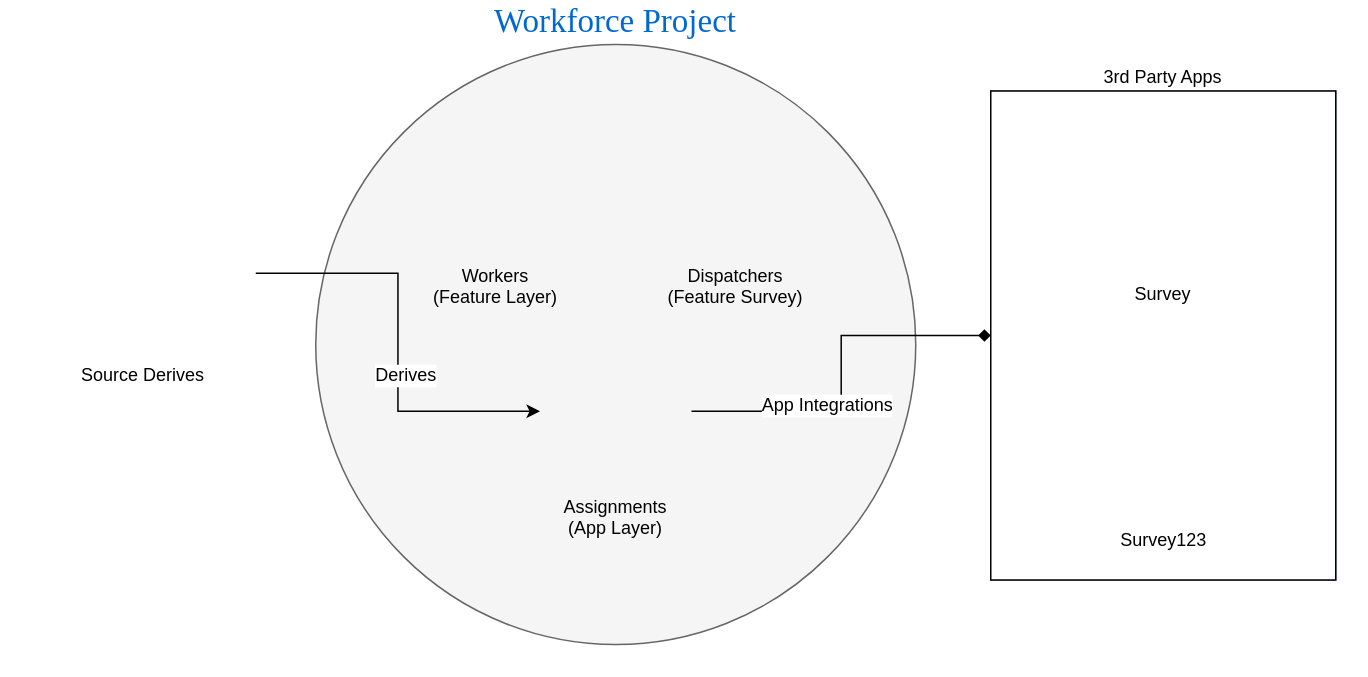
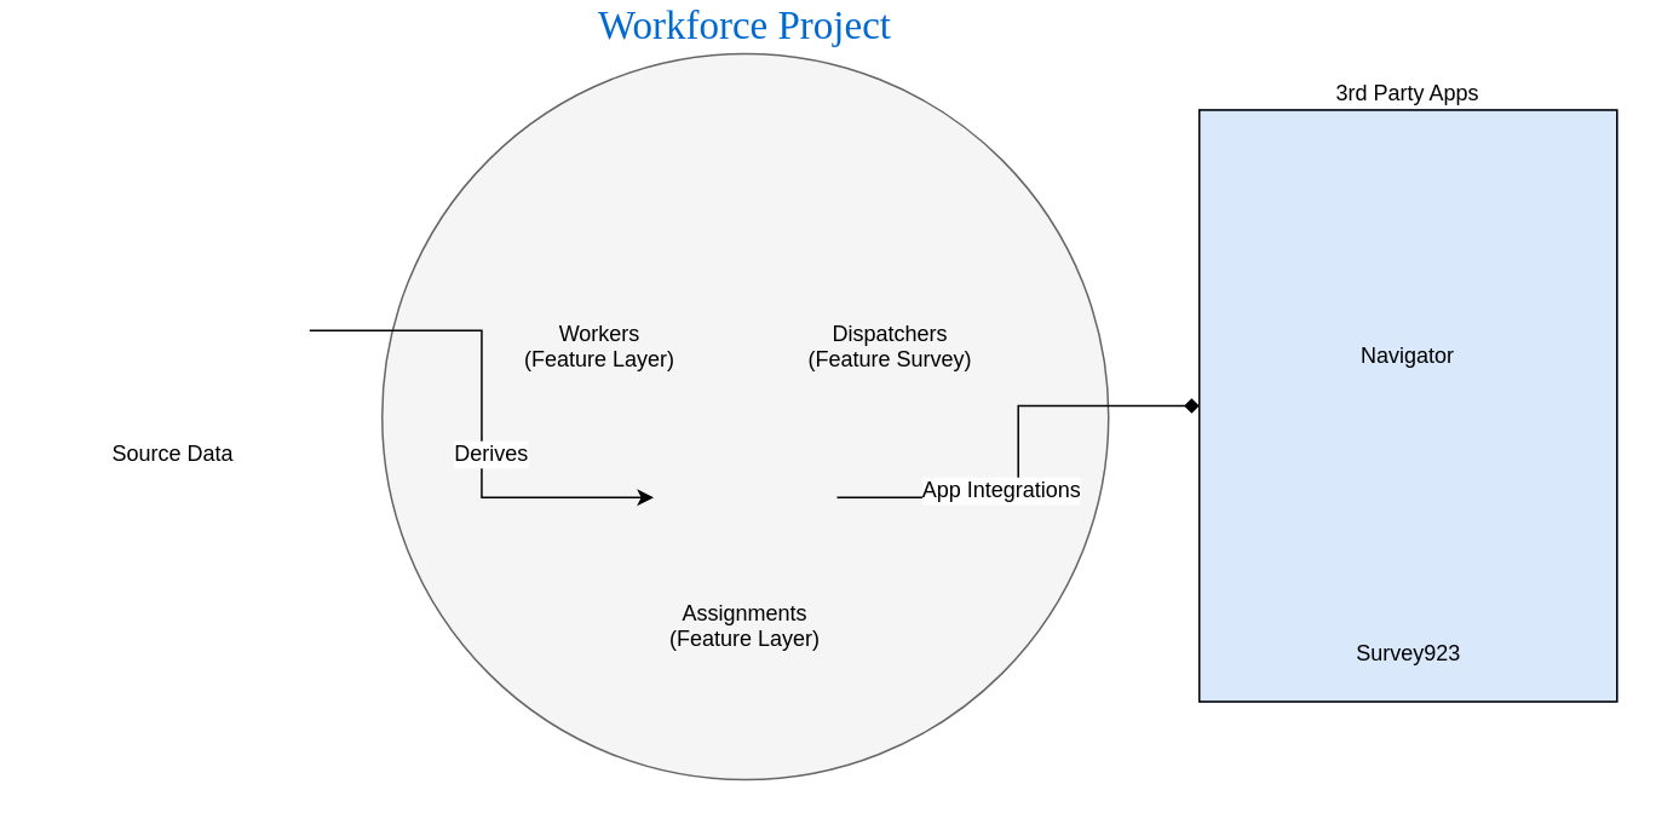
  <mxCell id="0" />
  <mxCell id="1" parent="0" />
  <mxCell id="2" value="" style="group;labelPosition=center;verticalLabelPosition=top;align=center;verticalAlign=bottom;fillColor=#DAE8FC;strokeColor=#6C8EBF;" parent="1" vertex="1" connectable="0"><mxGeometry x="660" y="51" width="230" height="326" as="geometry" /></mxCell>
- <mxCell id="3" value="3rd Party Apps" style="rounded=0;whiteSpace=wrap;html=1;labelPosition=center;verticalLabelPosition=top;align=center;verticalAlign=bottom;" parent="2" vertex="1"><mxGeometry width="230" height="326" as="geometry" /></mxCell>
- <mxCell id="4" value="Survey" style="shape=image;imageAspect=0;aspect=fixed;verticalLabelPosition=bottom;verticalAlign=top;image=https://www.esri.com/content/dam/esrisites/common/icons/product-logos/Navigator.png;" parent="2" vertex="1"><mxGeometry x="60" y="11.568" width="110" height="110" as="geometry" /></mxCell>
- <mxCell id="5" value="Survey123" style="shape=image;imageAspect=0;aspect=fixed;verticalLabelPosition=bottom;verticalAlign=top;image=https://images-na.ssl-images-amazon.com/images/I/61ot3Cx98aL.png;" parent="2" vertex="1"><mxGeometry x="60" y="175" width="111" height="111" as="geometry" /></mxCell>
+ <mxCell id="3" value="3rd Party Apps" style="rounded=0;whiteSpace=wrap;html=1;labelPosition=center;verticalLabelPosition=top;align=center;verticalAlign=bottom;fillColor=#dae8fc;" parent="2" vertex="1"><mxGeometry width="230" height="326" as="geometry" /></mxCell>
+ <mxCell id="4" value="Navigator" style="shape=image;imageAspect=0;aspect=fixed;verticalLabelPosition=bottom;verticalAlign=top;image=https://www.esri.com/content/dam/esrisites/common/icons/product-logos/Navigator.png;" parent="2" vertex="1"><mxGeometry x="60" y="11.568" width="110" height="110" as="geometry" /></mxCell>
+ <mxCell id="5" value="Survey923" style="shape=image;imageAspect=0;aspect=fixed;verticalLabelPosition=bottom;verticalAlign=top;image=https://images-na.ssl-images-amazon.com/images/I/61ot3Cx98aL.png;" parent="2" vertex="1"><mxGeometry x="60" y="175" width="111" height="111" as="geometry" /></mxCell>
  <mxCell id="6" value="Workforce Project" style="ellipse;whiteSpace=wrap;html=1;rounded=0;shadow=0;dashed=0;comic=0;fontFamily=Verdana;fontSize=22;fontColor=#0069D1;fillColor=#f5f5f5;strokeColor=#666666;labelPosition=center;verticalLabelPosition=top;align=center;verticalAlign=bottom;" parent="1" vertex="1"><mxGeometry x="210" y="20" width="400" height="400" as="geometry" /></mxCell>
  <mxCell id="7" value="Workers&#10;(Feature Layer)" style="shape=image;imageAspect=0;aspect=fixed;verticalLabelPosition=bottom;verticalAlign=top;image=https://cdn2.iconfinder.com/data/icons/web-design-development-vol-5-9/512/Cloud_gps_location_map_server_up-512.png;" parent="1" vertex="1"><mxGeometry x="279.5" y="60" width="101" height="101" as="geometry" /></mxCell>
  <mxCell id="8" value="Dispatchers&#10;(Feature Survey)" style="shape=image;imageAspect=0;aspect=fixed;verticalLabelPosition=bottom;verticalAlign=top;image=https://cdn2.iconfinder.com/data/icons/web-design-development-vol-5-9/512/Cloud_gps_location_map_server_up-512.png;" parent="1" vertex="1"><mxGeometry x="439.5" y="60" width="101" height="101" as="geometry" /></mxCell>
  <mxCell id="9" style="edgeStyle=orthogonalEdgeStyle;rounded=0;orthogonalLoop=1;jettySize=auto;html=1;endArrow=diamond;" parent="1" source="11" target="3" edge="1"><mxGeometry relative="1" as="geometry" /></mxCell>
  <mxCell id="10" value="App Integrations" style="text;html=1;resizable=0;points=[];align=center;verticalAlign=middle;labelBackgroundColor=#ffffff;" parent="9" vertex="1" connectable="0"><mxGeometry x="-0.284" y="4" relative="1" as="geometry"><mxPoint as="offset" /></mxGeometry></mxCell>
- <mxCell id="11" value="Assignments&#10;(App Layer)" style="shape=image;imageAspect=0;aspect=fixed;verticalLabelPosition=bottom;verticalAlign=top;image=https://cdn2.iconfinder.com/data/icons/web-design-development-vol-5-9/512/Cloud_gps_location_map_server_up-512.png;" parent="1" vertex="1"><mxGeometry x="359.5" y="214" width="101" height="101" as="geometry" /></mxCell>
+ <mxCell id="11" value="Assignments&#10;(Feature Layer)" style="shape=image;imageAspect=0;aspect=fixed;verticalLabelPosition=bottom;verticalAlign=top;image=https://cdn2.iconfinder.com/data/icons/web-design-development-vol-5-9/512/Cloud_gps_location_map_server_up-512.png;" parent="1" vertex="1"><mxGeometry x="359.5" y="214" width="101" height="101" as="geometry" /></mxCell>
  <mxCell id="12" style="edgeStyle=orthogonalEdgeStyle;rounded=0;orthogonalLoop=1;jettySize=auto;html=1;" parent="1" source="14" target="11" edge="1"><mxGeometry relative="1" as="geometry" /></mxCell>
  <mxCell id="13" value="Derives" style="text;html=1;resizable=0;points=[];align=center;verticalAlign=middle;labelBackgroundColor=#ffffff;" vertex="1" connectable="0" parent="12"><mxGeometry x="0.158" y="5" relative="1" as="geometry"><mxPoint as="offset" /></mxGeometry></mxCell>
- <mxCell id="14" value="Source Derives" style="shape=image;imageAspect=0;aspect=fixed;verticalLabelPosition=bottom;verticalAlign=top;image=https://www.caspio.com/wp-content/uploads/2015/05/caspio-features-illustr_cloud-data_3_2x.png;" parent="1" vertex="1"><mxGeometry x="20" y="118" width="150" height="109" as="geometry" /></mxCell>
+ <mxCell id="14" value="Source Data" style="shape=image;imageAspect=0;aspect=fixed;verticalLabelPosition=bottom;verticalAlign=top;image=https://www.caspio.com/wp-content/uploads/2015/05/caspio-features-illustr_cloud-data_3_2x.png;" parent="1" vertex="1"><mxGeometry x="20" y="118" width="150" height="109" as="geometry" /></mxCell>
